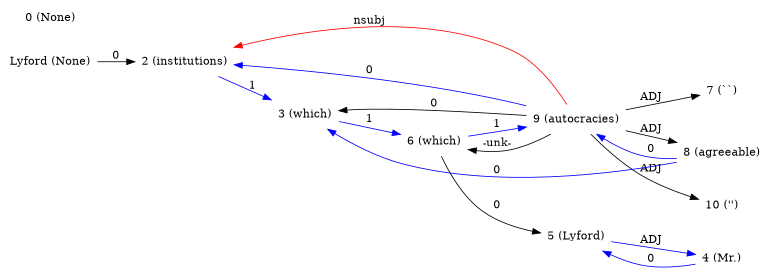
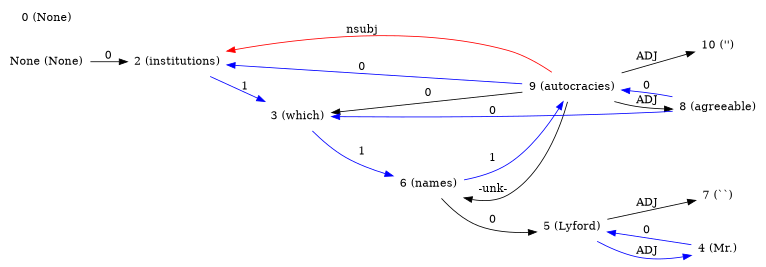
  digraph {
    rankdir=LR
    node [shape=plaintext]
    edge [dir=forward color=blue]
-   n1 [label="Lyford (None)"]
+   n1 [label="None (None)"]
    n2 [label="2 (institutions)"]
    n3 [label="3 (which)"]
    n4 [label="9 (autocracies)"]
-   n5 [label="6 (which)"]
+   n5 [label="6 (names)"]
    n6 [label="7 (``)"]
    n7 [label="8 (agreeable)"]
    n8 [label="10 ('')"]
    n9 [label="0 (None)"]
    n10 [label="5 (Lyford)"]
    n11 [label="4 (Mr.)"]
    n1 -> n2 [label=0 color=""]
    n2 -> n3 [label=1]
    n3 -> n5 [label=1]
    n4 -> n2 [color=red label=nsubj]
    n4 -> n2 [label=0]
    n4 -> n3 [label=0 color=""]
    n4 -> n5 [label="-unk-" color=""]
-   n4 -> n6 [label=ADJ color=""]
+   n10 -> n6 [label=ADJ color=""]
    n4 -> n7 [label=ADJ color=""]
    n4 -> n8 [label=ADJ color=""]
    n5 -> n4 [label=1]
    n5 -> n10 [label=0 color=""]
    n7 -> n3 [label=0]
    n7 -> n4 [label=0]
    n10 -> n11 [label=ADJ]
    n11 -> n10 [label=0]
  }
